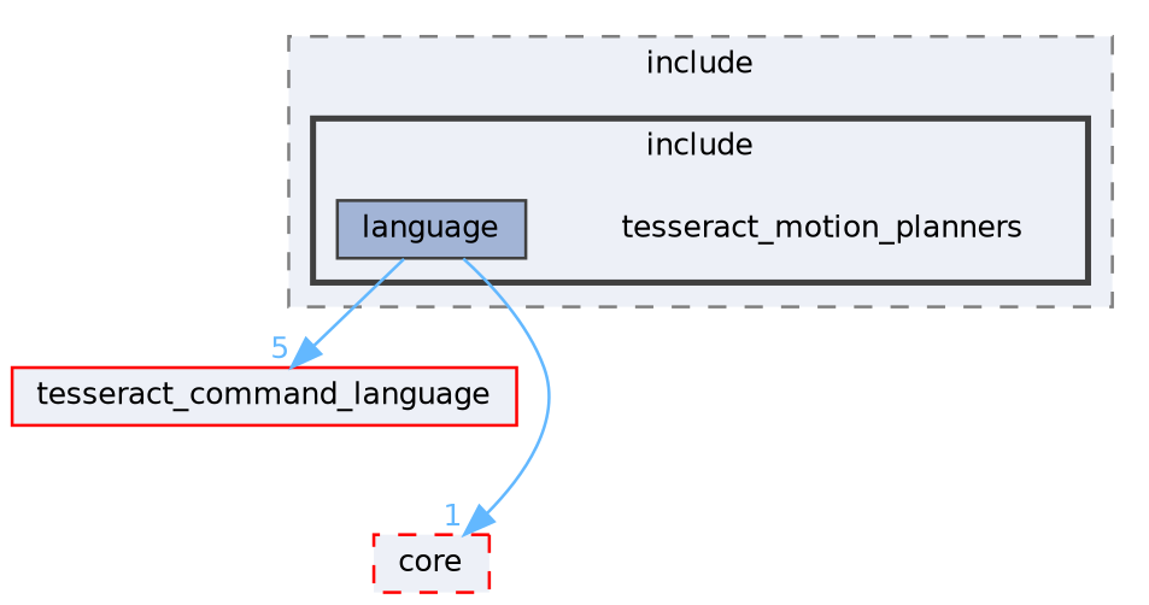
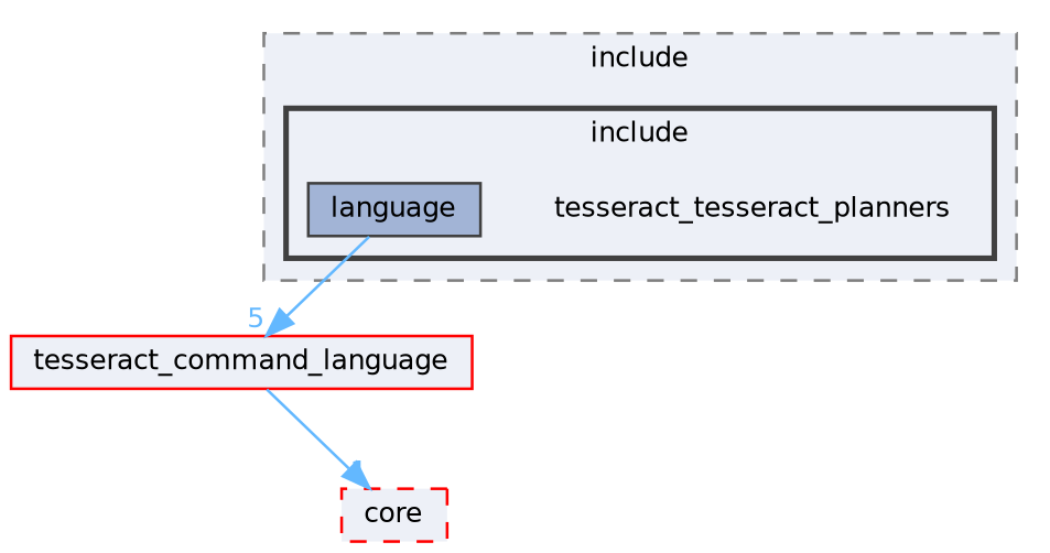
  digraph {
    compound=true
    node [fontname=Helvetica fontsize=10 shape=box color=red fillcolor="#edf0f7" style=filled]
    edge [color=steelblue1 fontcolor=steelblue1 fontname=Helvetica fontsize=10 labeldistance=1.5 labelfontname=Helvetica labelfontsize=10]
-   n1 [height=0.2 label=tesseract_motion_planners shape=plaintext width=0.4 color="" fillcolor="" style=""]
+   n1 [height=0.2 label=tesseract_tesseract_planners shape=plaintext width=0.4 color="" fillcolor="" style=""]
    n2 [color=grey25 fillcolor="#a2b4d6" height=0.2 label=language width=0.4]
    n3 [height=0.2 label=tesseract_command_language width=0.4]
    n4 [height=0.2 label=core style="filled,dashed" width=0.4]
    subgraph cluster_1 {
      bgcolor="#edf0f7"
      fontname=Helvetica
      fontsize=10
      label=include
      pencolor=grey50
      style="filled,dashed"
      subgraph cluster_2 {
        bgcolor="#edf0f7"
        fontname=Helvetica
        fontsize=10
        label=include
        pencolor=grey25
        style="filled,bold"
        n1
        n2
      }
    }
    n2 -> n3 [headlabel=5]
-   n2 -> n4 [headlabel=1]
+   n3 -> n4 [headlabel=1]
  }
